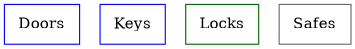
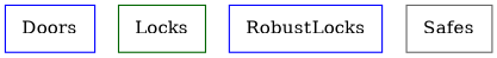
  digraph {
    node [shape=box color=blue]
    n1 [label=" Doors "]
-   n2 [label=" Keys "]
    n3 [label=" Locks " color=darkgreen]
+   n4 [label=" RobustLocks "]
    n5 [label=" Safes " color=gray40]
  }
